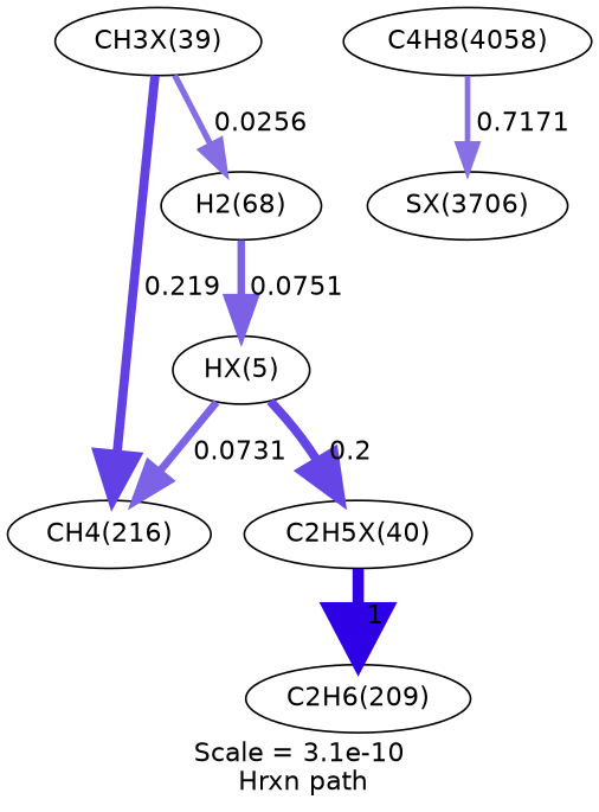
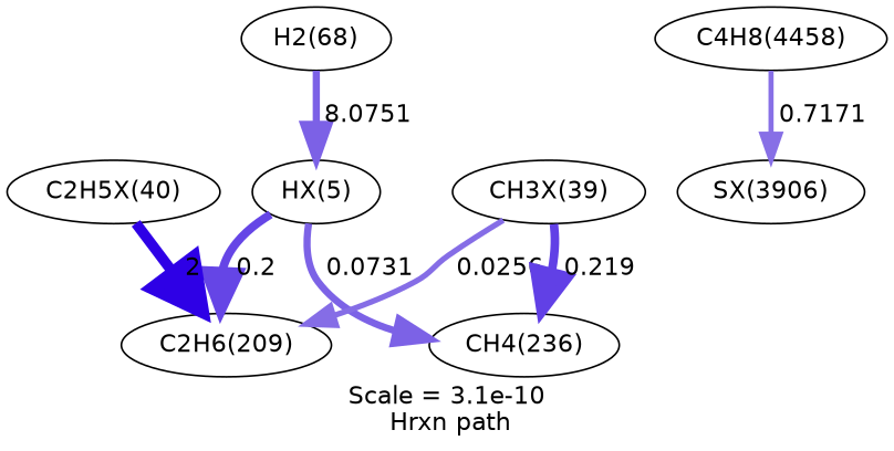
  digraph {
    fontname="DejaVu Sans"
    label="Scale = 3.1e-10\l Hrxn path"
    node [fontname="DejaVu Sans"]
    edge [fontname="DejaVu Sans"]
    n1 [label="HX(5)"]
    n2 [label="C2H6(209)"]
-   n3 [label="CH4(216)"]
+   n3 [label="CH4(236)"]
    n4 [label="H2(68)"]
    n5 [label="C2H5X(40)"]
    n6 [label="CH3X(39)"]
-   n7 [label="C4H8(4058)"]
-   n8 [label="SX(3706)"]
-   n1 -> n5 [arrowsize=2.39 color="0.7, 0.7, 0.9" label=" 0.2" style="setlinewidth(4.78)"]
+   n7 [label="C4H8(4458)"]
+   n8 [label="SX(3906)"]
+   n1 -> n2 [arrowsize=2.39 color="0.7, 0.7, 0.9" label=" 0.2" style="setlinewidth(4.78)"]
    n1 -> n3 [arrowsize=2.01 color="0.7, 0.573, 0.9" label=" 0.0731" style="setlinewidth(4.03)"]
-   n4 -> n1 [arrowsize=2.02 color="0.7, 0.575, 0.9" label=" 0.0751" style="setlinewidth(4.05)"]
-   n5 -> n2 [arrowsize=3 color="0.7, 1.5, 0.9" label=" 1" style="setlinewidth(6)"]
-   n6 -> n4 [arrowsize=1.62 color="0.7, 0.526, 0.9" label=" 0.0256" style="setlinewidth(3.23)"]
+   n4 -> n1 [arrowsize=2.02 color="0.7, 0.575, 0.9" label=" 8.0751" style="setlinewidth(4.05)"]
+   n5 -> n2 [arrowsize=3 color="0.7, 1.5, 0.9" label=" 2" style="setlinewidth(6)"]
+   n6 -> n2 [arrowsize=1.62 color="0.7, 0.526, 0.9" label=" 0.0256" style="setlinewidth(3.23)"]
    n6 -> n3 [arrowsize=2.43 color="0.7, 0.719, 0.9" label=" 0.219" style="setlinewidth(4.85)"]
    n7 -> n8 [arrowsize=1.46 color="0.7, 0.517, 0.9" label=" 0.7171" style="setlinewidth(2.93)"]
  }
